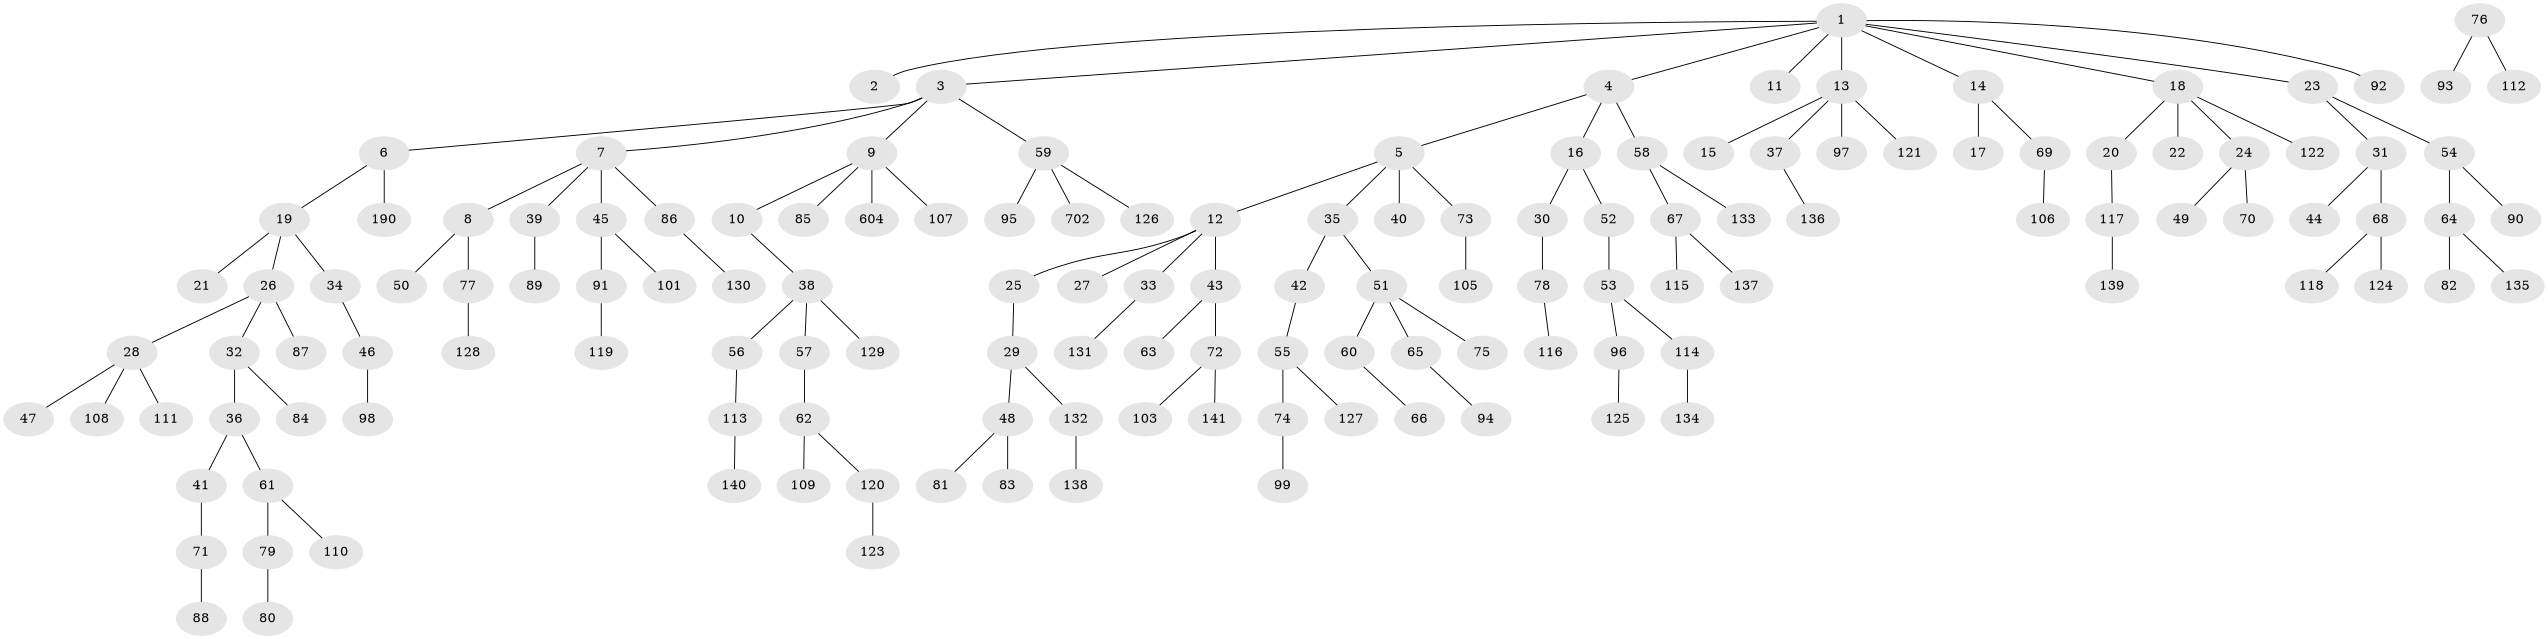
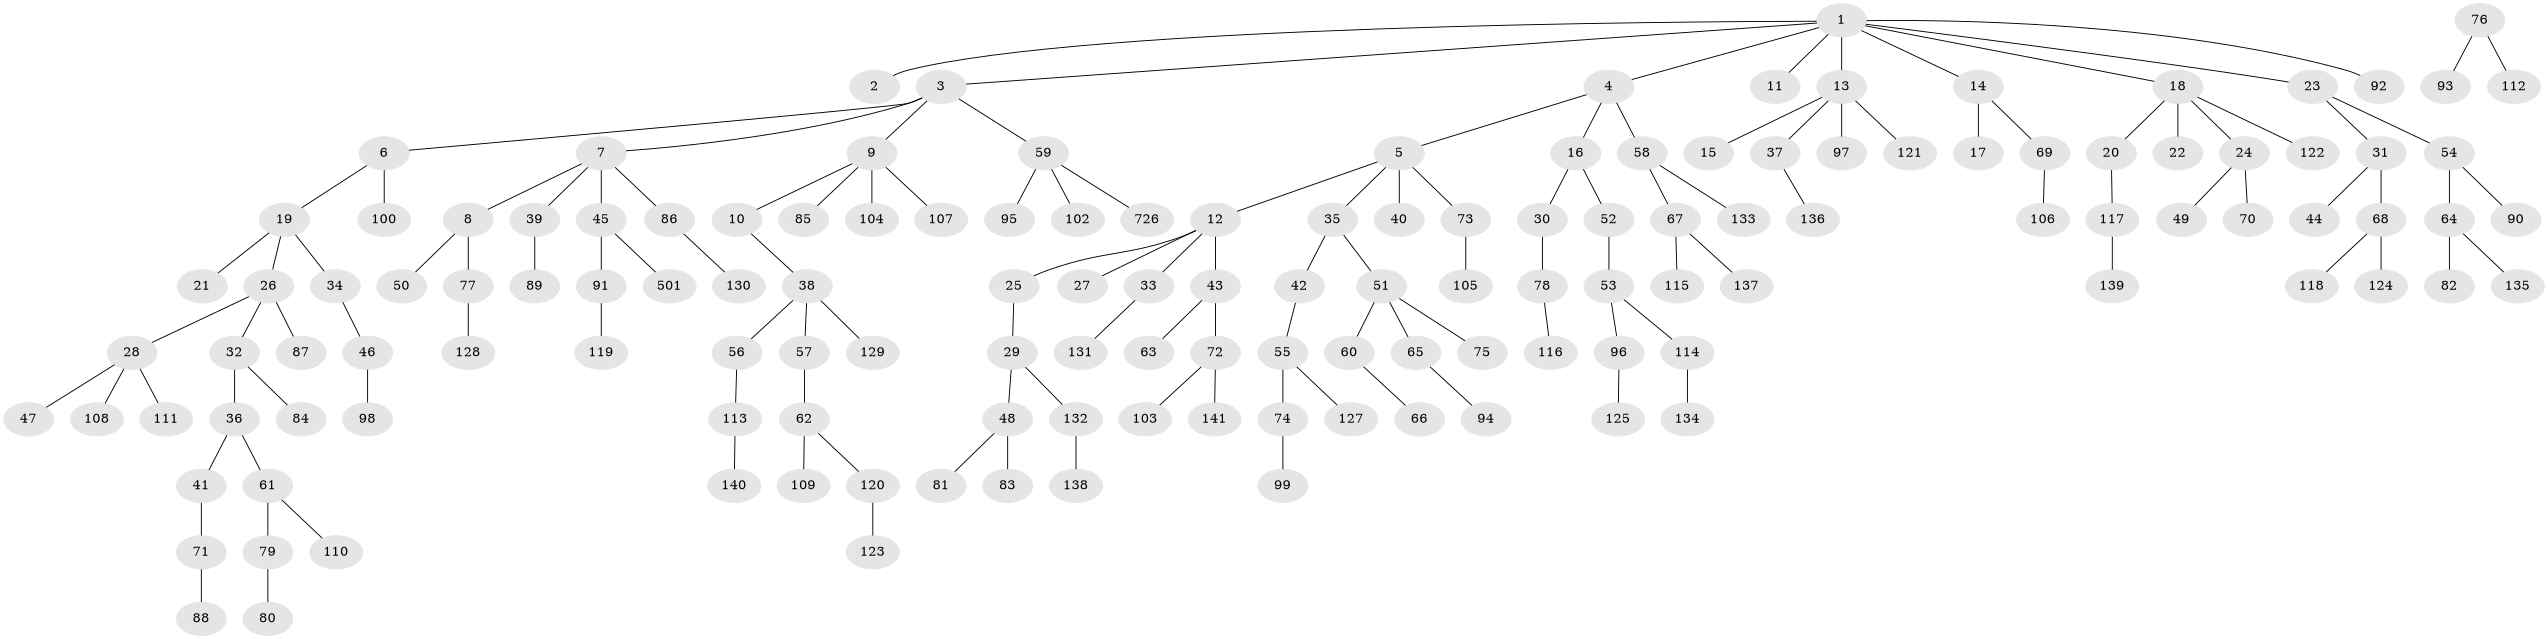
  graph {
    node [color=gray90 style=filled]
    1
    2
    3
    4
    11
    13
    14
    18
    23
    92
    6
    7
    9
    59
    5
    16
    58
    15
    37
    97
    121
    17
    69
    20
    22
    24
    122
    31
    54
    19
-   100 [label=190]
+   100
    8
    39
    45
    86
    10
    85
-   104 [label=604]
+   104
    107
    95
-   102 [label=702]
-   126
+   102
+   126 [label=726]
    12
    35
    40
    73
    30
    52
    67
    133
    25
    27
    33
    43
    42
    51
    105
    21
    26
    34
    50
    77
    89
    91
-   101
+   101 [label=501]
    130
    128
    38
    56
    57
    129
    76
    93
    112
    29
    131
    63
    72
    136
    106
    78
    53
    117
    49
    70
    28
    32
    87
    46
    139
    44
    68
    64
    90
    48
    132
    47
    108
    111
    36
    84
    81
    83
    138
    116
    118
    124
    41
    61
    98
    55
    60
    65
    75
    71
    79
    110
    113
    62
    88
    74
    127
    99
    103
    141
    119
    66
    94
    96
    114
    125
    134
    82
    135
    140
    109
    120
    115
    137
    80
    123
    1 -- 2
    1 -- 3
    1 -- 4
    1 -- 11
    1 -- 13
    1 -- 14
    1 -- 18
    1 -- 23
    1 -- 92
    3 -- 6
    3 -- 7
    3 -- 9
    3 -- 59
    4 -- 5
    4 -- 16
    4 -- 58
    13 -- 15
    13 -- 37
    13 -- 97
    13 -- 121
    14 -- 17
    14 -- 69
    18 -- 20
    18 -- 22
    18 -- 24
    18 -- 122
    23 -- 31
    23 -- 54
    6 -- 19
    6 -- 100
    7 -- 8
    7 -- 39
    7 -- 45
    7 -- 86
    9 -- 10
    9 -- 85
    9 -- 104
    9 -- 107
    59 -- 95
    59 -- 102
    59 -- 126
    5 -- 12
    5 -- 35
    5 -- 40
    5 -- 73
    16 -- 30
    16 -- 52
    58 -- 67
    58 -- 133
    37 -- 136
    69 -- 106
    20 -- 117
    24 -- 49
    24 -- 70
    31 -- 44
    31 -- 68
    54 -- 64
    54 -- 90
    19 -- 21
    19 -- 26
    19 -- 34
    8 -- 50
    8 -- 77
    39 -- 89
    45 -- 91
    45 -- 101
    86 -- 130
    10 -- 38
    12 -- 25
    12 -- 27
    12 -- 33
    12 -- 43
    35 -- 42
    35 -- 51
    73 -- 105
    30 -- 78
    52 -- 53
    67 -- 115
    67 -- 137
    25 -- 29
    33 -- 131
    43 -- 63
    43 -- 72
    42 -- 55
    51 -- 60
    51 -- 65
    51 -- 75
    26 -- 28
    26 -- 32
    26 -- 87
    34 -- 46
    77 -- 128
    91 -- 119
    38 -- 56
    38 -- 57
    38 -- 129
    56 -- 113
    57 -- 62
    76 -- 93
    76 -- 112
    29 -- 48
    29 -- 132
    72 -- 103
    72 -- 141
    78 -- 116
    53 -- 96
    53 -- 114
    117 -- 139
    28 -- 47
    28 -- 108
    28 -- 111
    32 -- 36
    32 -- 84
    46 -- 98
    68 -- 118
    68 -- 124
    64 -- 82
    64 -- 135
    48 -- 81
    48 -- 83
    132 -- 138
    36 -- 41
    36 -- 61
    41 -- 71
    61 -- 79
    61 -- 110
    55 -- 74
    55 -- 127
    60 -- 66
    65 -- 94
    71 -- 88
    79 -- 80
    113 -- 140
    62 -- 109
    62 -- 120
    74 -- 99
    96 -- 125
    114 -- 134
    120 -- 123
  }
